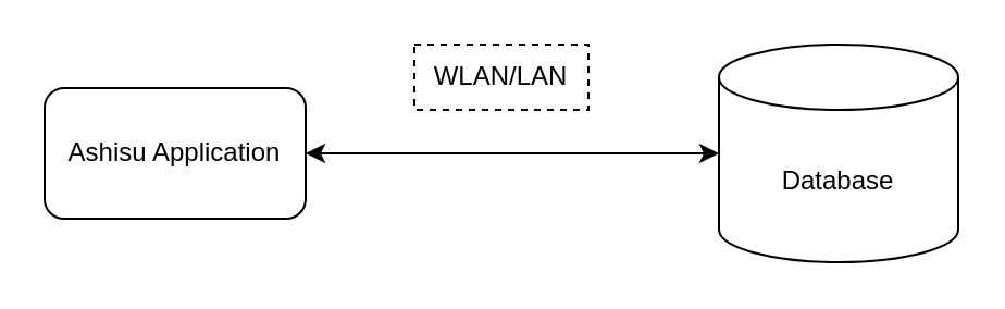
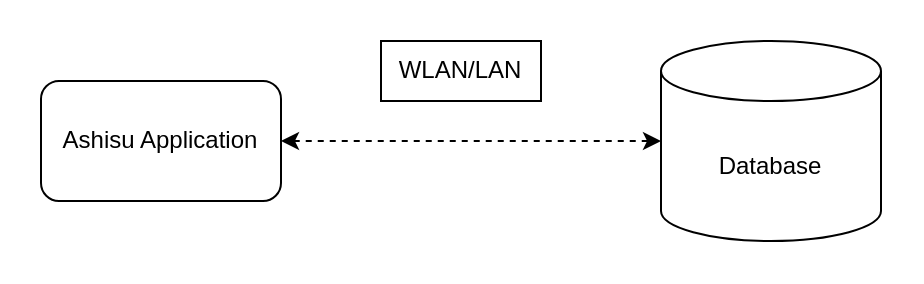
  <mxCell id="0" />
  <mxCell id="1" parent="0" />
- <mxCell id="2" style="edgeStyle=orthogonalEdgeStyle;rounded=0;orthogonalLoop=1;jettySize=auto;html=1;startArrow=classic;startFill=1;" edge="1" parent="1" source="3" target="4"><mxGeometry relative="1" as="geometry"><mxPoint x="450" y="70" as="targetPoint" /></mxGeometry></mxCell>
+ <mxCell id="2" style="edgeStyle=orthogonalEdgeStyle;rounded=0;orthogonalLoop=1;jettySize=auto;html=1;startArrow=classic;startFill=1;dashed=1;" edge="1" parent="1" source="3" target="4"><mxGeometry relative="1" as="geometry"><mxPoint x="450" y="70" as="targetPoint" /></mxGeometry></mxCell>
  <mxCell id="3" value="Ashisu Application" style="whiteSpace=wrap;html=1;rounded=1;" vertex="1" parent="1"><mxGeometry x="20" y="40" width="120" height="60" as="geometry" /></mxCell>
  <mxCell id="4" value="Database" style="shape=cylinder3;whiteSpace=wrap;html=1;boundedLbl=1;backgroundOutline=1;size=15;" vertex="1" parent="1"><mxGeometry x="330" y="20" width="110" height="100" as="geometry" /></mxCell>
- <mxCell id="5" value="WLAN/LAN" style="whiteSpace=wrap;html=1;dashed=1;" vertex="1" parent="1"><mxGeometry x="190" y="20" width="80" height="30" as="geometry" /></mxCell>
+ <mxCell id="5" value="WLAN/LAN" style="whiteSpace=wrap;html=1;" vertex="1" parent="1"><mxGeometry x="190" y="20" width="80" height="30" as="geometry" /></mxCell>
